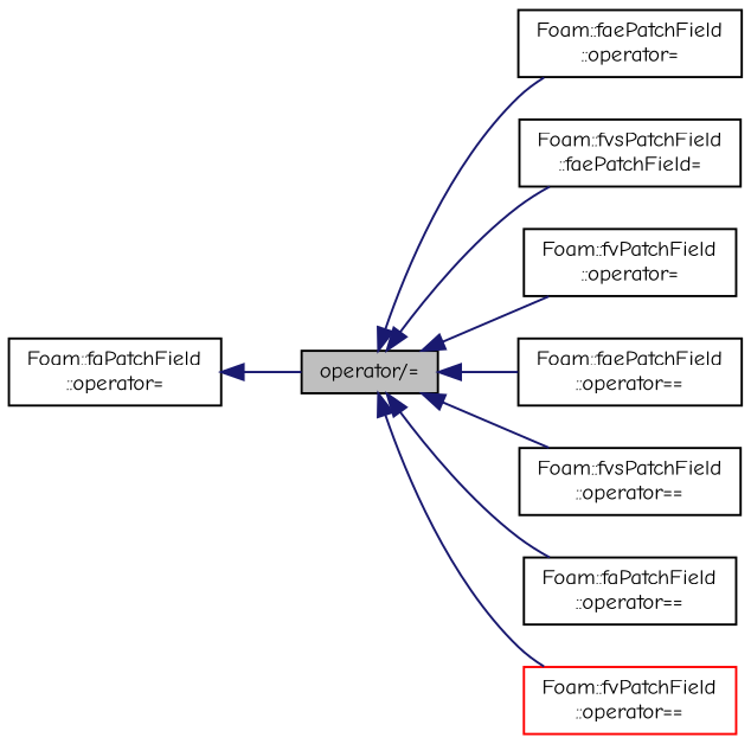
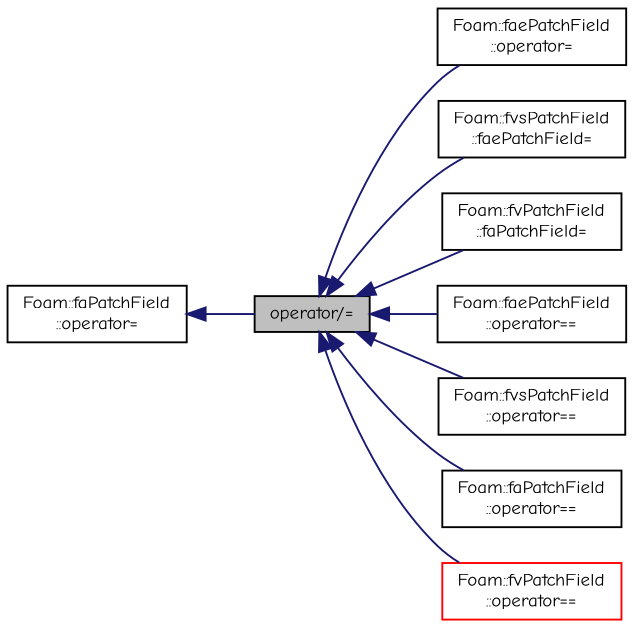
  digraph {
    fontname="Comic Neue"
    rankdir=LR
    node [color=black fontname="Comic Neue" fontsize=10 shape=record]
    edge [color=midnightblue dir=back fontname="Comic Neue" fontsize=10 labelfontname=Helvetica labelfontsize=10 style=solid]
    n1 [fillcolor=grey75 fontcolor=black height=0.2 label="operator/=" style=filled width=0.4]
    n2 [height=0.2 label="Foam::faePatchField\l::operator=" width=0.4]
    n3 [height=0.2 label="Foam::fvsPatchField\l::faePatchField=" width=0.4]
-   n4 [height=0.2 label="Foam::fvPatchField\l::operator=" width=0.4]
+   n4 [height=0.2 label="Foam::fvPatchField\l::faPatchField=" width=0.4]
    n5 [height=0.2 label="Foam::faePatchField\l::operator==" width=0.4]
    n6 [height=0.2 label="Foam::fvsPatchField\l::operator==" width=0.4]
    n7 [height=0.2 label="Foam::faPatchField\l::operator==" width=0.4]
    n8 [color=red height=0.2 label="Foam::fvPatchField\l::operator==" width=0.4]
    n9 [height=0.2 label="Foam::faPatchField\l::operator=" width=0.4]
    n1 -> n2
    n1 -> n3
    n1 -> n4
    n1 -> n5
    n1 -> n6
    n1 -> n7
    n1 -> n8
    n9 -> n1
  }
